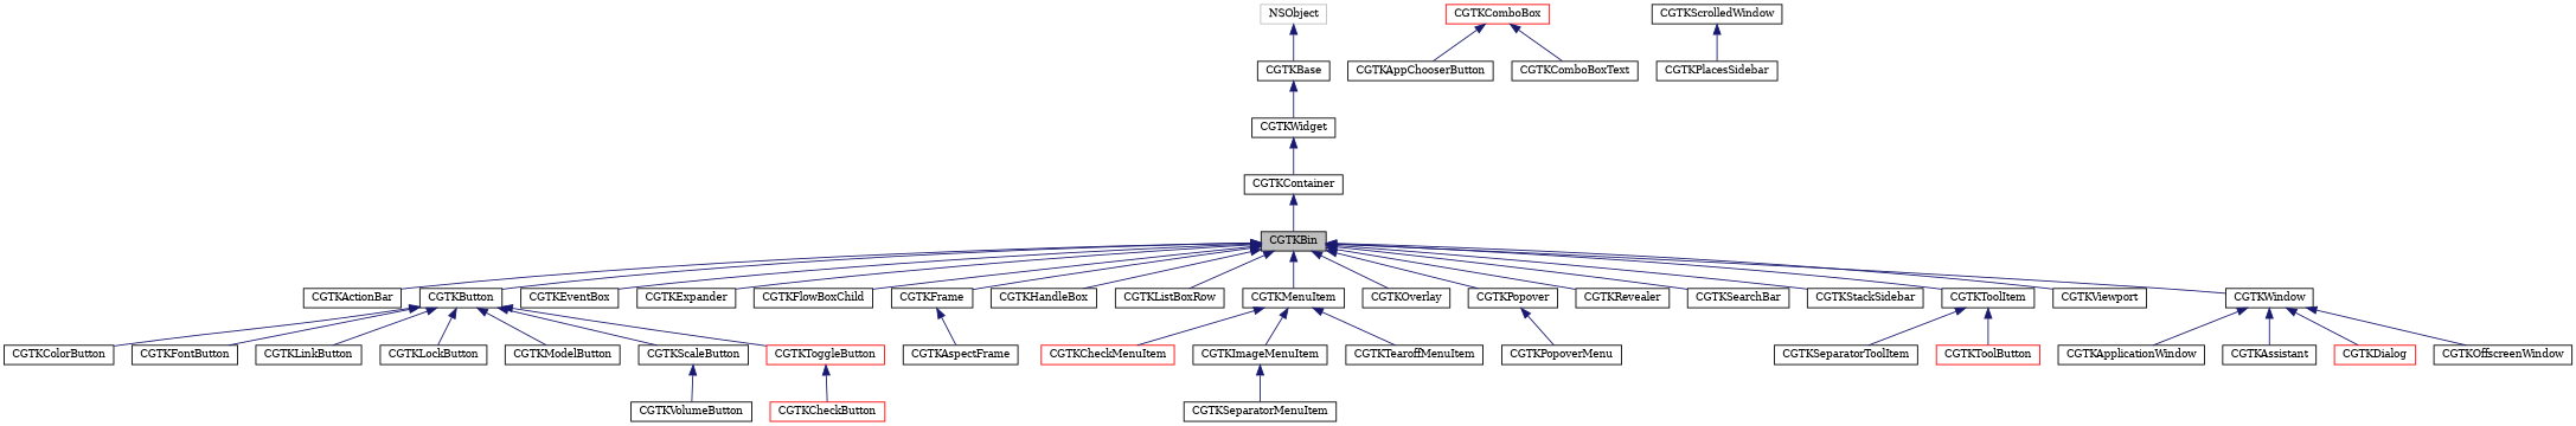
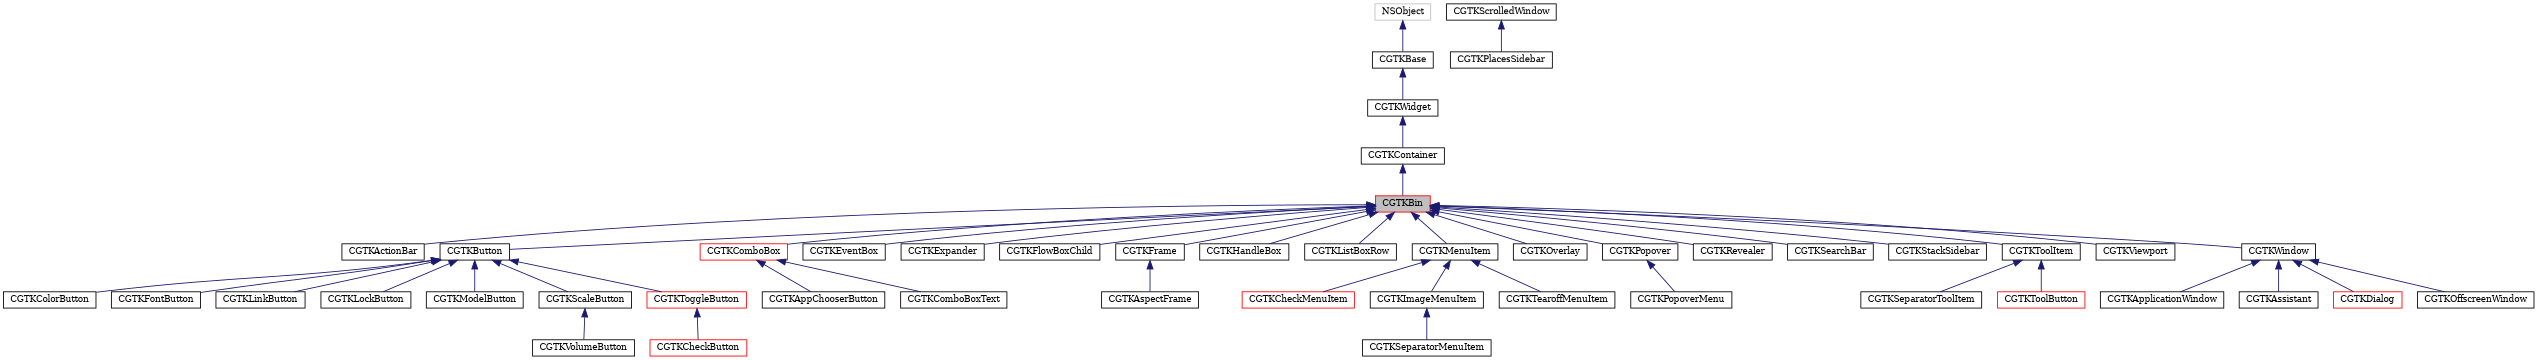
  digraph {
    fontname="DejaVu Serif"
    rankdir=TB
    node [color=black fillcolor=white fontname="DejaVu Serif" fontsize=10 shape=record style=filled]
    edge [color=midnightblue dir=back fontname="DejaVu Serif" fontsize=10 labelfontname=Helvetica labelfontsize=10 style=solid]
-   n1 [fillcolor=grey75 fontcolor=black height=0.2 label=CGTKBin width=0.4]
+   n1 [color=red fillcolor=grey75 fontcolor=black height=0.2 label=CGTKBin width=0.4]
    n2 [height=0.2 label=CGTKActionBar width=0.4]
    n3 [height=0.2 label=CGTKButton width=0.4]
    n4 [color=red height=0.2 label=CGTKComboBox width=0.4]
    n5 [height=0.2 label=CGTKEventBox width=0.4]
    n6 [height=0.2 label=CGTKExpander width=0.4]
    n7 [height=0.2 label=CGTKFlowBoxChild width=0.4]
    n8 [height=0.2 label=CGTKFrame width=0.4]
    n9 [height=0.2 label=CGTKHandleBox width=0.4]
    n10 [height=0.2 label=CGTKListBoxRow width=0.4]
    n11 [height=0.2 label=CGTKMenuItem width=0.4]
    n12 [height=0.2 label=CGTKOverlay width=0.4]
    n13 [height=0.2 label=CGTKPopover width=0.4]
    n14 [height=0.2 label=CGTKRevealer width=0.4]
    n15 [height=0.2 label=CGTKSearchBar width=0.4]
    n16 [height=0.2 label=CGTKStackSidebar width=0.4]
    n17 [height=0.2 label=CGTKToolItem width=0.4]
    n18 [height=0.2 label=CGTKViewport width=0.4]
    n19 [height=0.2 label=CGTKWindow width=0.4]
    n20 [height=0.2 label=CGTKColorButton width=0.4]
    n21 [height=0.2 label=CGTKFontButton width=0.4]
    n22 [height=0.2 label=CGTKLinkButton width=0.4]
    n23 [height=0.2 label=CGTKLockButton width=0.4]
    n24 [height=0.2 label=CGTKModelButton width=0.4]
    n25 [height=0.2 label=CGTKScaleButton width=0.4]
    n26 [color=red height=0.2 label=CGTKToggleButton width=0.4]
    n27 [height=0.2 label=CGTKAppChooserButton width=0.4]
    n28 [height=0.2 label=CGTKComboBoxText width=0.4]
    n29 [height=0.2 label=CGTKAspectFrame width=0.4]
    n30 [color=red height=0.2 label=CGTKCheckMenuItem width=0.4]
    n31 [height=0.2 label=CGTKImageMenuItem width=0.4]
    n32 [height=0.2 label=CGTKTearoffMenuItem width=0.4]
    n33 [height=0.2 label=CGTKPopoverMenu width=0.4]
    n34 [height=0.2 label=CGTKScrolledWindow width=0.4]
    n35 [height=0.2 label=CGTKPlacesSidebar width=0.4]
    n36 [height=0.2 label=CGTKSeparatorToolItem width=0.4]
    n37 [color=red height=0.2 label=CGTKToolButton width=0.4]
    n38 [height=0.2 label=CGTKApplicationWindow width=0.4]
    n39 [height=0.2 label=CGTKAssistant width=0.4]
    n40 [color=red height=0.2 label=CGTKDialog width=0.4]
    n41 [height=0.2 label=CGTKOffscreenWindow width=0.4]
    n42 [height=0.2 label=CGTKContainer width=0.4]
    n43 [height=0.2 label=CGTKWidget width=0.4]
    n44 [height=0.2 label=CGTKBase width=0.4]
    n45 [color=grey75 height=0.2 label=NSObject width=0.4]
    n46 [height=0.2 label=CGTKVolumeButton width=0.4]
    n47 [color=red height=0.2 label=CGTKCheckButton width=0.4]
    n48 [height=0.2 label=CGTKSeparatorMenuItem width=0.4]
    n1 -> n2
    n1 -> n3
+   n1 -> n4
    n1 -> n5
    n1 -> n6
    n1 -> n7
    n1 -> n8
    n1 -> n9
    n1 -> n10
    n1 -> n11
    n1 -> n12
    n1 -> n13
    n1 -> n14
    n1 -> n15
    n1 -> n16
    n1 -> n17
    n1 -> n18
    n1 -> n19
    n3 -> n20
    n3 -> n21
    n3 -> n22
    n3 -> n23
    n3 -> n24
    n3 -> n25
    n3 -> n26
    n4 -> n27
    n4 -> n28
    n8 -> n29
    n11 -> n30
    n11 -> n31
    n11 -> n32
    n13 -> n33
    n17 -> n36
    n17 -> n37
    n19 -> n38
    n19 -> n39
    n19 -> n40
    n19 -> n41
    n25 -> n46
    n26 -> n47
    n31 -> n48
    n34 -> n35
    n42 -> n1
    n43 -> n42
    n44 -> n43
    n45 -> n44
  }
